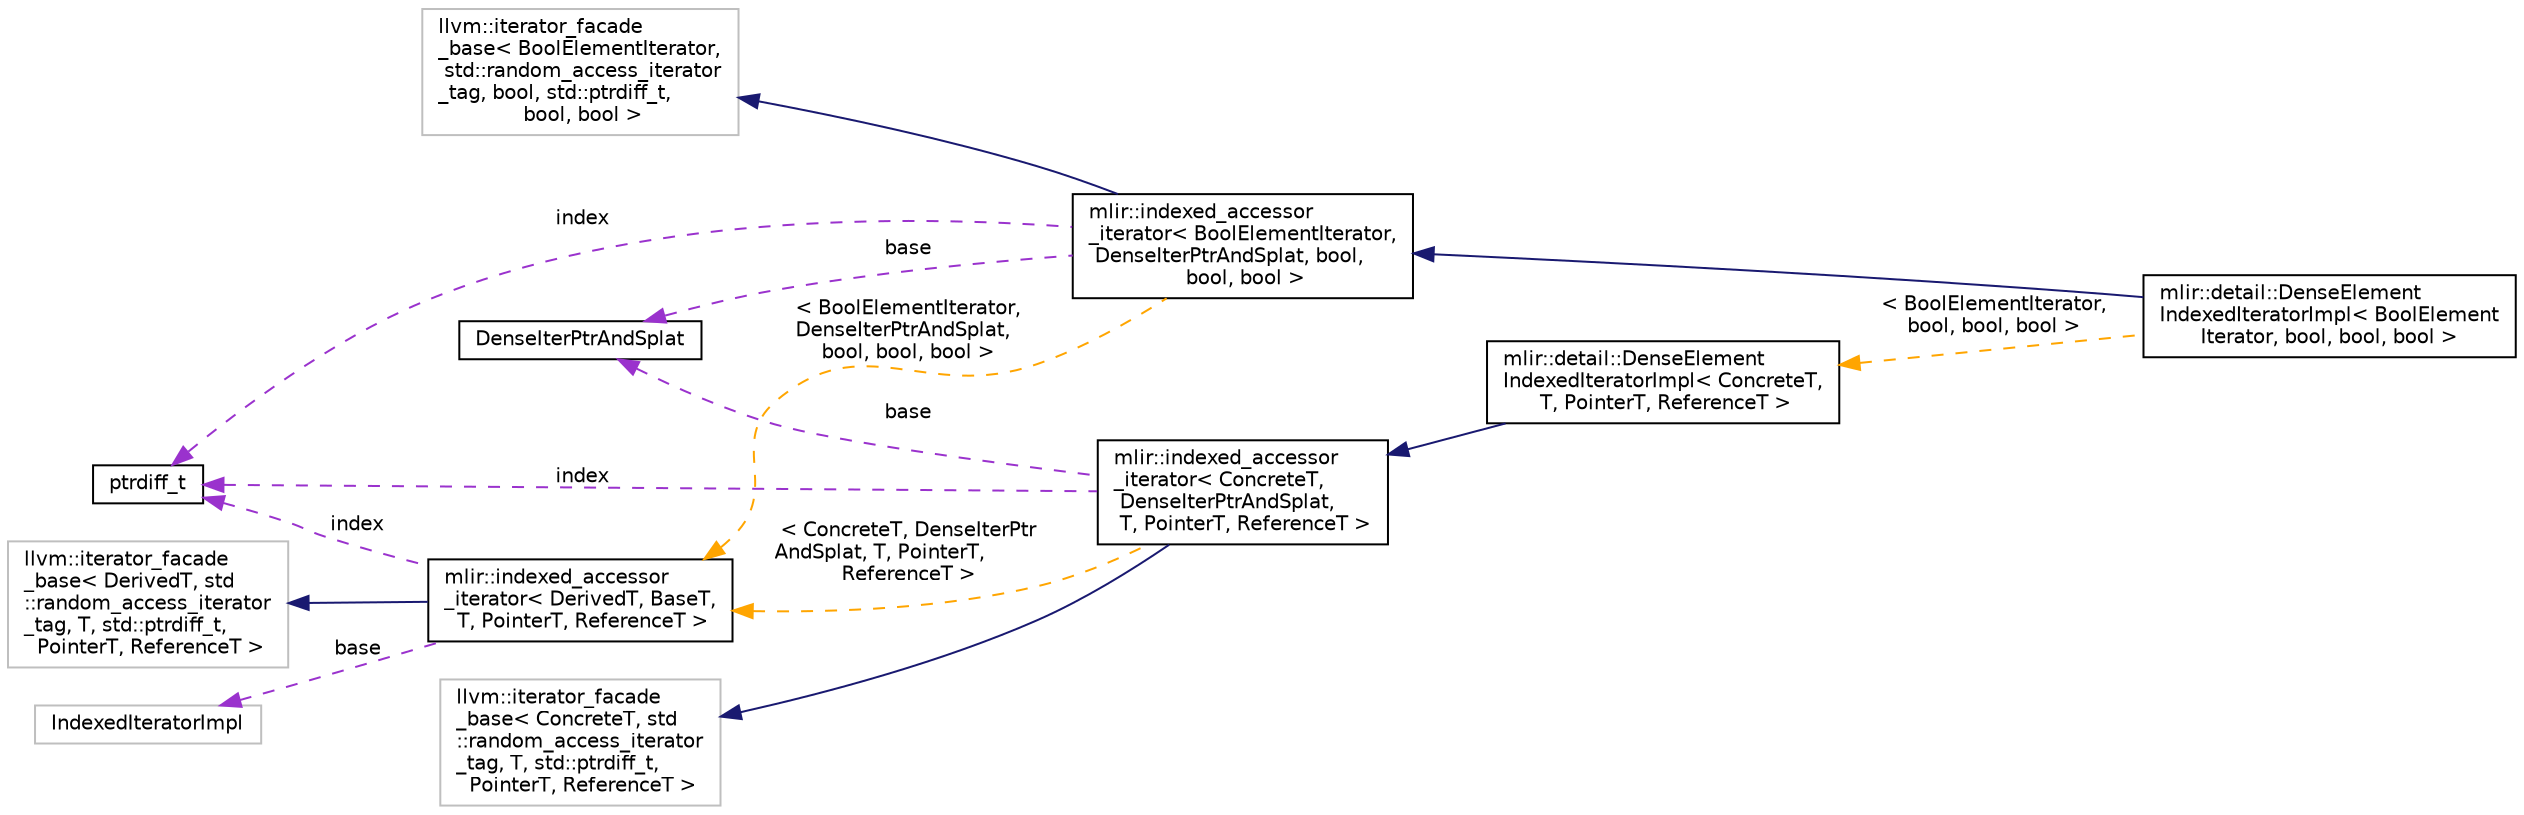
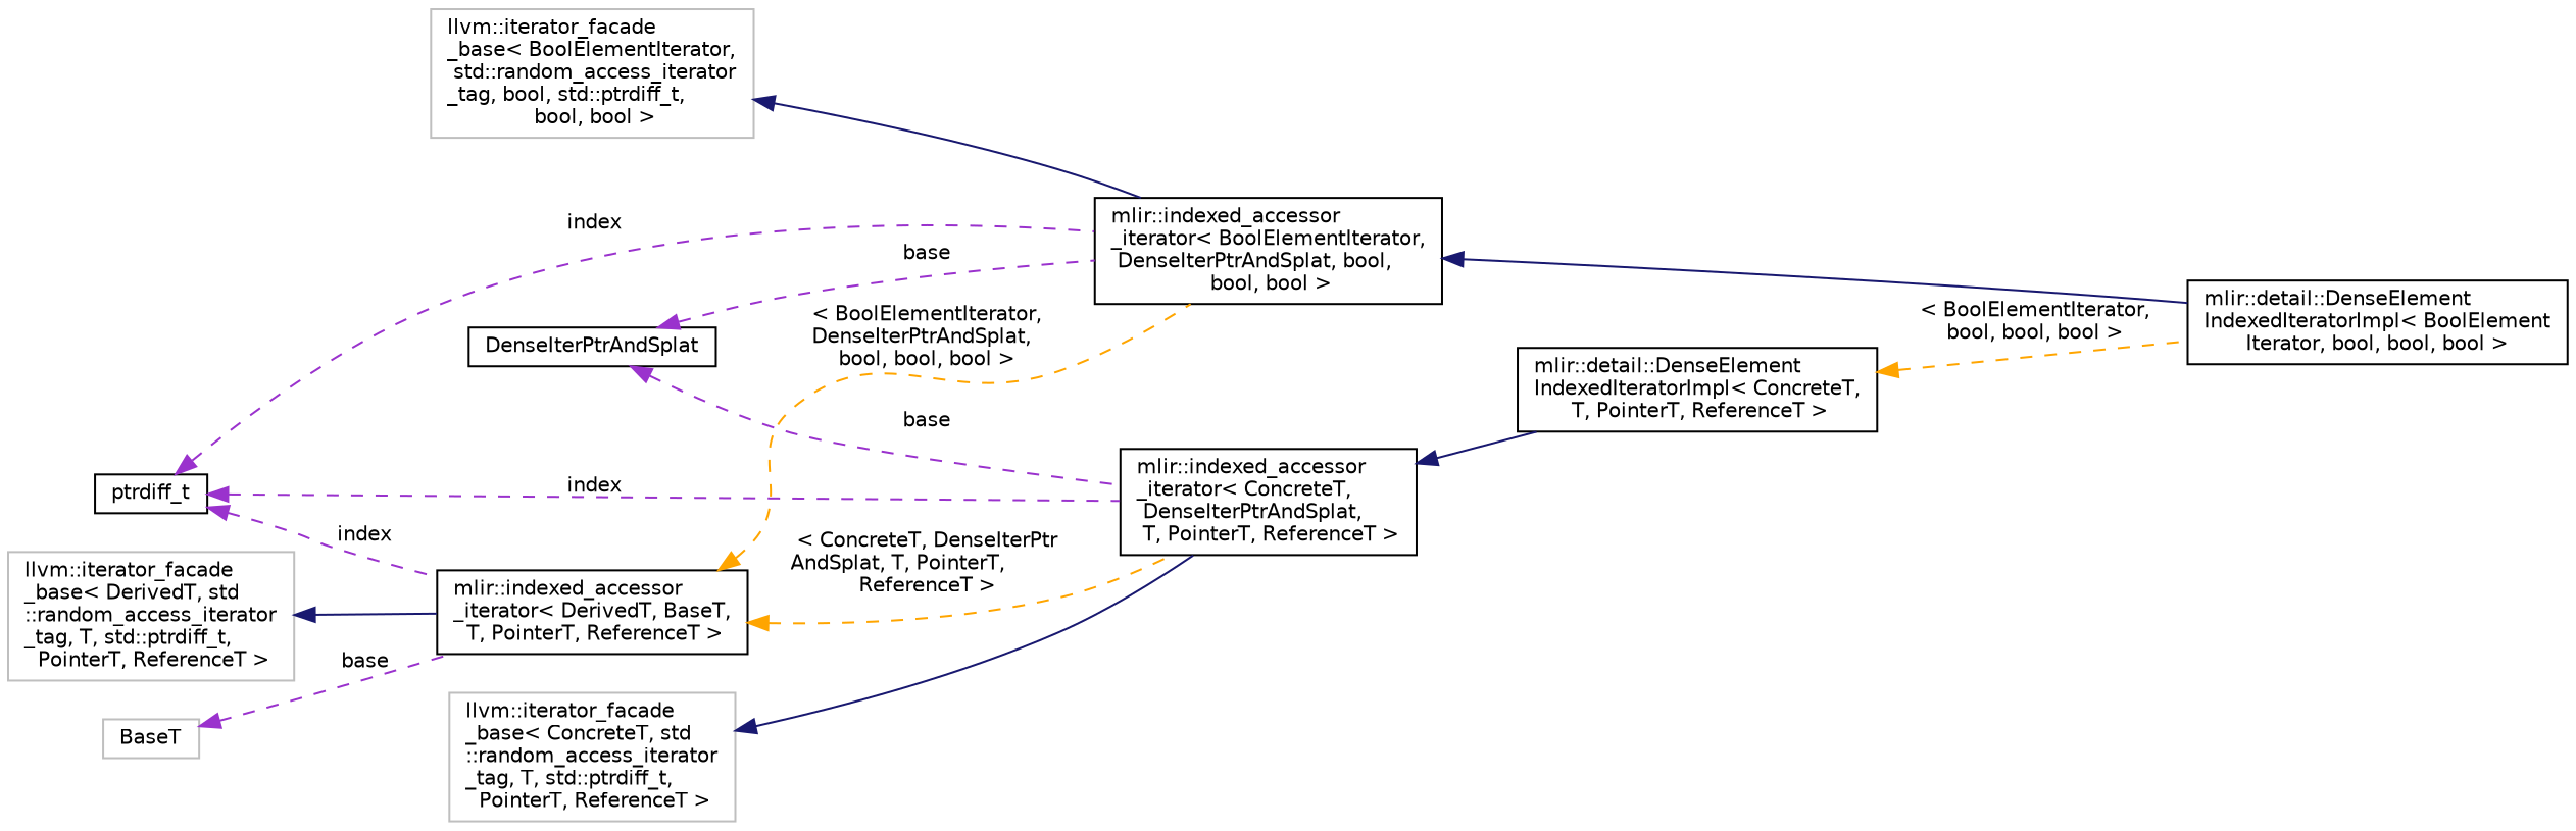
  digraph {
    rankdir=LR
    node [color=black fontname=Helvetica fontsize=10 shape=record]
    edge [color=darkorchid3 dir=back fontname=Helvetica fontsize=10 labelfontname=Helvetica labelfontsize=10 style=dashed]
    n1 [height=0.2 label="mlir::detail::DenseElement\lIndexedIteratorImpl\< BoolElement\lIterator, bool, bool, bool \>" width=0.4]
    n2 [height=0.2 label="mlir::indexed_accessor\l_iterator\< BoolElementIterator,\l DenseIterPtrAndSplat, bool,\l bool, bool \>" width=0.4]
    n3 [color=grey75 height=0.2 label="llvm::iterator_facade\l_base\< BoolElementIterator,\l std::random_access_iterator\l_tag, bool, std::ptrdiff_t,\l bool, bool \>" width=0.4]
    n4 [height=0.2 label=ptrdiff_t width=0.4]
    n5 [height=0.2 label="mlir::indexed_accessor\l_iterator\< DerivedT, BaseT,\l T, PointerT, ReferenceT \>" width=0.4]
    n6 [height=0.2 label="mlir::indexed_accessor\l_iterator\< ConcreteT,\l DenseIterPtrAndSplat,\l T, PointerT, ReferenceT \>" width=0.4]
    n7 [height=0.2 label="mlir::detail::DenseElement\lIndexedIteratorImpl\< ConcreteT,\l T, PointerT, ReferenceT \>" width=0.4]
    n8 [height=0.2 label=DenseIterPtrAndSplat width=0.4]
    n9 [color=grey75 height=0.2 label="llvm::iterator_facade\l_base\< DerivedT, std\l::random_access_iterator\l_tag, T, std::ptrdiff_t,\l PointerT, ReferenceT \>" width=0.4]
-   n10 [color=grey75 height=0.2 label=IndexedIteratorImpl width=0.4]
+   n10 [color=grey75 height=0.2 label=BaseT width=0.4]
    n11 [color=grey75 height=0.2 label="llvm::iterator_facade\l_base\< ConcreteT, std\l::random_access_iterator\l_tag, T, std::ptrdiff_t,\l PointerT, ReferenceT \>" width=0.4]
    n2 -> n1 [color=midnightblue style=solid]
    n3 -> n2 [color=midnightblue style=solid]
    n4 -> n2 [label=" index"]
    n4 -> n5 [label=" index"]
    n4 -> n6 [label=" index"]
    n5 -> n2 [color=orange label=" \< BoolElementIterator,\l DenseIterPtrAndSplat,\l bool, bool, bool \>"]
    n5 -> n6 [color=orange label=" \< ConcreteT, DenseIterPtr\lAndSplat, T, PointerT,\l ReferenceT \>"]
    n6 -> n7 [color=midnightblue style=solid]
    n7 -> n1 [color=orange label=" \< BoolElementIterator,\l bool, bool, bool \>"]
    n8 -> n2 [label=" base"]
    n8 -> n6 [label=" base"]
    n9 -> n5 [color=midnightblue style=solid]
    n10 -> n5 [label=" base"]
    n11 -> n6 [color=midnightblue style=solid]
  }
